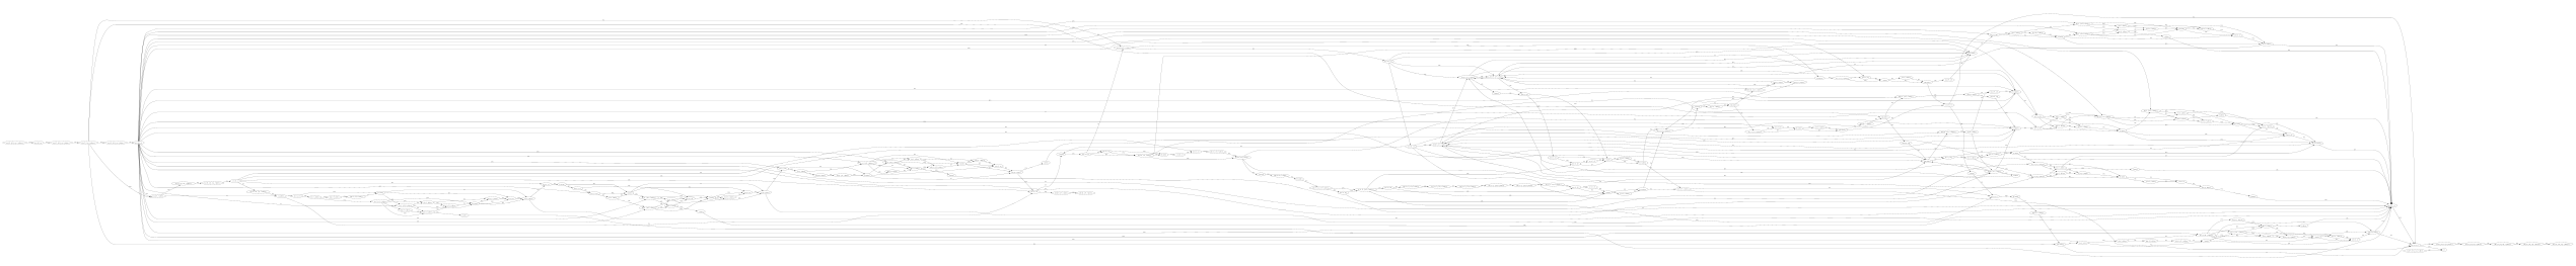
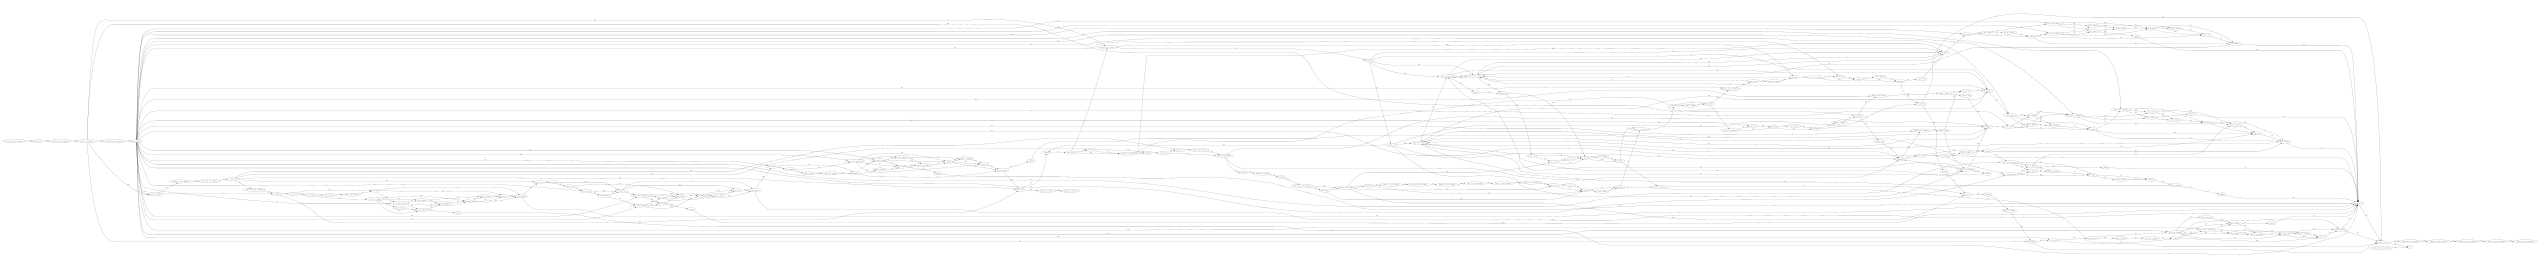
  digraph {
    fontname="PT Serif"
    rankdir=LR
    node [fontname="PT Serif"]
    edge [fontname="PT Serif"]
    n1 [label="stp x29 , x30 , [ sp , #- address ]!"]
    n2 [label="mov x29 , sp"]
    n3 [label="stp x27 , x28 , [ sp , # address ]"]
    n4 [label="ldr w27 , [ x0 , # address ]"]
    n5 [label="stp x19 , x20 , [ sp , # address ]"]
    n6 [label="cmp w27 , # address"]
    n7 [label="sub w24 , w27 , # address"]
    n8 [label="b.eq address"]
    n9 [label="b.ne address"]
    n10 [label="mov x20 , x0"]
    n11 [label="stp x21 , x22 , [ sp , # address ]"]
    n12 [label="b.eq address"]
    n13 [label="mov x19 , # 0"]
    n14 [label="b.ls address"]
    n15 [label="ldrb w0 , [ x20 , # address ]"]
    n16 [label="cmp x25 , x28"]
    n17 [label="ldr x1 , [ x20 ]"]
    n18 [label="mov w0 , w19"]
    n19 [label="ldr x1 , [ x20 , # address ]"]
    n20 [label="ldrb w0 , [ x20 , # address ]"]
    n21 [label="ldr x1 , [ x20 , # address ]"]
    n22 [label="mov x0 , x20"]
    n23 [label="ldr x1 , [ x20 ]"]
    n24 [label="ldr x1 , [ x20 , # address ]"]
    n25 [label="ldr x1 , [ x20 , # address ]"]
    n26 [label="ldr x1 , [ x20 , # address ]"]
    n27 [label="ldrb w0 , [ x20 , # address ]"]
    n28 [label="ldr x1 , [ x20 ]"]
    n29 [label="mov x0 , x20"]
    n30 [label="ldr x1 , [ x20 ]"]
    n31 [label="ldr x1 , [ x20 , # address ]"]
    n32 [label="ldr x1 , [ x20 ]"]
    n33 [label="ldr x1 , [ x20 ]"]
    n34 [label="ldr x1 , [ x20 ]"]
    n35 [label="ldr x1 , [ x20 , # address ]"]
    n36 [label="ldr x1 , [ x20 , # address ]"]
    n37 [label="ldr x1 , [ x20 , # address ]"]
    n38 [label="ldr x1 , [ x20 , # address ]"]
    n39 [label="ldr x1 , [ x20 , # address ]"]
    n40 [label="ldr x1 , [ x20 , # address ]"]
    n41 [label="ldr x1 , [ x20 , # address ]"]
    n42 [label="cbnz x1 , address"]
    n43 [label="cbz x1 , address"]
    n44 [label="bl symbol"]
    n45 [label="cbnz w0 , address"]
    n46 [label="cbz x1 , address"]
    n47 [label="bl symbol"]
    n48 [label="adrp x21 , address"]
    n49 [label="cbnz x1 , address"]
    n50 [label="cbz x1 , address"]
    n51 [label="bl symbol"]
    n52 [label="bl symbol"]
    n53 [label="bl symbol"]
    n54 [label="cbz x1 , address"]
    n55 [label="cbnz x1 , address"]
    n56 [label="cbz x1 , address"]
    n57 [label="bl symbol"]
    n58 [label="cbnz w0 , address"]
    n59 [label="cbz w0 , address"]
    n60 [label="cbz x1 , address"]
    n61 [label="bl symbol"]
    n62 [label="bl symbol"]
    n63 [label="cbz x1 , address"]
    n64 [label="bl symbol"]
    n65 [label="cbnz x1 , address"]
    n66 [label="cbz x1 , address"]
    n67 [label="bl symbol"]
    n68 [label="cbnz x1 , address"]
    n69 [label="cbz x1 , address"]
    n70 [label="bl symbol"]
    n71 [label="cbz x1 , address"]
    n72 [label="bl symbol"]
    n73 [label="adrp x19 , address"]
    n74 [label="cbnz x1 , address"]
    n75 [label="cbz x1 , address"]
    n76 [label="bl symbol"]
    n77 [label="cbz x1 , address"]
    n78 [label="cbnz x1 , address"]
    n79 [label="bl symbol"]
    n80 [label="cbnz x1 , address"]
    n81 [label="cbz x1 , address"]
    n82 [label="bl symbol"]
    n83 [label="stp x23 , x24 , [ sp , # address ]"]
    n84 [label="mov x0 , x21"]
    n85 [label="ldr x1 , [ x0 ]"]
    n86 [label="mov x21 , x1"]
    n87 [label="stp x25 , x26 , [ sp , # address ]"]
    n88 [label="mov x0 , x21"]
    n89 [label="mov x0 , x21"]
    n90 [label="mov x0 , x21"]
    n91 [label="add x23 , x29 , # address"]
    n92 [label="bl symbol"]
    n93 [label="sub x26 , x26 , # address"]
    n94 [label="bl symbol"]
    n95 [label="add x21 , x29 , # address"]
    n96 [label="bl symbol"]
    n97 [label="cbz x1 , address"]
    n98 [label="bl symbol"]
    n99 [label="ldr x1 , [ x0 , # address ]"]
    n100 [label="adrp x19 , address"]
    n101 [label="cset w0 , ne"]
    n102 [label="cbz w0 , address"]
    n103 [label="add x22 , x29 , # address"]
    n104 [label="mov x26 , x0"]
    n105 [label="adrp x19 , address"]
    n106 [label="add x0 , x19 , # address"]
    n107 [label="add x0 , x19 , # address"]
    n108 [label="b address"]
    n109 [label="cmn w0 , # address"]
    n110 [label="mov x25 , # 0"]
    n111 [label="add x19 , x19 , # address"]
    n112 [label="b.eq address"]
    n113 [label="b.eq address"]
    n114 [label="add x19 , x19 , # address"]
    n115 [label="ldr x1 , [ x29 , # address ]"]
    n116 [label="b.eq address"]
    n117 [label="add x25 , x25 , # address"]
    n118 [label="b.eq address"]
    n119 [label="add x25 , x25 , # address"]
    n120 [label="mov x3 , x23"]
    n121 [label="b address"]
    n122 [label="b address"]
    n123 [label="mov x28 , x0"]
    n124 [label="sub x28 , x28 , # address"]
    n125 [label="bl symbol"]
    n126 [label="add x8 , x29 , # address"]
    n127 [label="bl symbol"]
    n128 [label="ldp x0 , x1 , [ x29 , # address ]"]
    n129 [label="mov x3 , x23"]
    n130 [label="stp x0 , x1 , [ x29 , # address ]"]
    n131 [label="bl symbol"]
    n132 [label="mov x2 , x22"]
    n133 [label="mov x0 , x21"]
    n134 [label="mov x0 , x21"]
    n135 [label="mov x0 , x21"]
    n136 [label="tst w0 , # address"]
    n137 [label="b.eq address"]
    n138 [label="ldp x0 , x1 , [ x29 , # address ]"]
    n139 [label="mov w1 , # 0"]
    n140 [label="bl symbol"]
    n141 [label="bl symbol"]
    n142 [label="mov w1 , # 0"]
    n143 [label="stp x0 , x1 , [ x29 , # address ]"]
    n144 [label="ldp x0 , x1 , [ x29 , # address ]"]
    n145 [label="stp x0 , x1 , [ x29 , # address ]"]
    n146 [label="ldp x0 , x1 , [ x29 , # address ]"]
    n147 [label="stp x0 , x1 , [ x29 , # address ]"]
    n148 [label="mov w19 , # address"]
    n149 [label="ldr x0 , [ x29 , # address ]"]
    n150 [label="bl symbol"]
    n151 [label="ldp x19 , x20 , [ sp , # address ]"]
    n152 [label=ret]
    n153 [label="cmp w0 , # address"]
    n154 [label="b.eq address"]
    n155 [label="mov w19 , # 0"]
    n156 [label="cmp w27 , # address"]
    n157 [label="ldr x1 , [ x29 , # address ]"]
    n158 [label="tst w0 , # address"]
    n159 [label="b.eq address"]
    n160 [label="cmp w24 , # address"]
    n161 [label="mov x19 , x0"]
    n162 [label="ldp x21 , x22 , [ sp , # address ]"]
    n163 [label="ldp x23 , x24 , [ sp , # address ]"]
    n164 [label="ldp x25 , x26 , [ sp , # address ]"]
    n165 [label="ldp x27 , x28 , [ sp , # address ]"]
    n166 [label="ldp x29 , x30 , [ sp ] , # address"]
    n167 [label="adrp x21 , address"]
    n168 [label="cset w0 , ne"]
    n169 [label="cbnz w0 , address"]
    n170 [label="add x0 , x21 , # address"]
    n171 [label="add x0 , x21 , # address"]
    n172 [label="b address"]
    n173 [label="cmn w0 , # address"]
    n174 [label="mov w19 , # 0"]
    n175 [label="cmp w27 , # address"]
    n176 [label="b address"]
    n177 [label="mov x2 , x22"]
    n178 [label="mov x0 , x19"]
    n179 [label="cset w0 , ne"]
    n180 [label="cbz w0 , address"]
    n181 [label="b address"]
    n182 [label="cmn w0 , # address"]
    n183 [label="cmp x25 , x28"]
    n184 [label="cmp x19 , x26"]
    n185 [label="tst w0 , # address"]
    n186 [label="b.ne address"]
    n187 [label="tst w0 , # address"]
    n188 [label="b.eq address"]
    n189 [label="mov w0 , # address"]
    n190 [label="cset w0 , ne"]
    n191 [label="cbz w0 , address"]
    n192 [label="cmp x19 , x26"]
    n193 [label="adrp x19 , address"]
    n194 [label="cset w0 , ne"]
    n195 [label="cbnz w0 , address"]
    n196 [label="mov w0 , # address"]
    n197 [label="b address"]
    n198 [label="cmn w0 , # address"]
    n199 [label="cmn w0 , # address"]
    n200 [label="cset w0 , ne"]
    n201 [label="mov w0 , # address"]
    n202 [label="mov w0 , # address"]
    n203 [label="cset w0 , ne"]
    n204 [label="cbz w0 , address"]
    n205 [label="add x0 , x19 , # address"]
    n206 [label="add x0 , x19 , # address"]
    n207 [label="b address"]
    n208 [label="cmn w0 , # address"]
    n209 [label="mov w0 , # address"]
    n210 [label="b address"]
    n211 [label="mov w0 , # address"]
    n212 [label="b address"]
    n213 [label="cmn w0 , # address"]
    n214 [label="b address"]
    n215 [label="cbnz w0 , address"]
    n216 [label="b address"]
    n1 -> n2 [label=CFG]
    n2 -> n3 [label=CFG]
    n3 -> n4 [label=CFG]
    n4 -> n5 [label=DFG]
    n4 -> n6 [label=DFG]
    n4 -> n7 [label=DFG]
    n4 -> n8 [label=DFG]
    n4 -> n9 [label=DFG]
    n5 -> n10 [label=CFG]
    n6 -> n11 [label=CFG]
    n6 -> n12 [label=DFG]
    n7 -> n13 [label=CFG]
    n7 -> n14 [label=DFG]
    n8 -> n15 [label=CFG]
    n8 -> n16 [label=CFG]
    n9 -> n17 [label=CFG]
    n9 -> n18 [label=CFG]
    n10 -> n6 [label=CFG]
    n10 -> n15 [label=DFG]
    n10 -> n17 [label=DFG]
    n10 -> n19 [label=DFG]
    n10 -> n20 [label=DFG]
    n10 -> n21 [label=DFG]
    n10 -> n22 [label=DFG]
    n10 -> n23 [label=DFG]
    n10 -> n24 [label=DFG]
    n10 -> n25 [label=DFG]
    n10 -> n26 [label=DFG]
    n10 -> n27 [label=DFG]
    n10 -> n28 [label=DFG]
    n10 -> n29 [label=DFG]
    n10 -> n30 [label=DFG]
    n10 -> n31 [label=DFG]
    n10 -> n32 [label=DFG]
    n10 -> n33 [label=DFG]
    n10 -> n34 [label=DFG]
    n10 -> n35 [label=DFG]
    n10 -> n36 [label=DFG]
    n10 -> n37 [label=DFG]
    n10 -> n38 [label=DFG]
    n10 -> n39 [label=DFG]
    n10 -> n40 [label=DFG]
    n10 -> n41 [label=DFG]
    n11 -> n83 [label=CFG]
    n12 -> n84 [label=CFG]
    n12 -> n85 [label=CFG]
    n13 -> n110 [label=CFG]
    n13 -> n111 [label=DFG]
    n13 -> n112 [label=DFG]
    n13 -> n113 [label=DFG]
    n13 -> n114 [label=DFG]
    n14 -> n111 [label=CFG]
    n14 -> n115 [label=CFG]
    n15 -> n58 [label=DFG]
    n16 -> n116 [label=CFG]
    n17 -> n46 [label=DFG]
    n17 -> n47 [label=DFG]
    n18 -> n151 [label=CFG]
    n18 -> n152 [label=DFG]
    n19 -> n42 [label=DFG]
    n19 -> n43 [label=DFG]
    n19 -> n44 [label=DFG]
    n20 -> n45 [label=DFG]
    n21 -> n48 [label=CFG]
    n21 -> n49 [label=DFG]
    n21 -> n50 [label=DFG]
    n21 -> n51 [label=DFG]
    n22 -> n52 [label=DFG]
    n23 -> n53 [label=DFG]
    n23 -> n54 [label=DFG]
    n24 -> n55 [label=DFG]
    n24 -> n56 [label=DFG]
    n24 -> n57 [label=DFG]
    n25 -> n49 [label=DFG]
    n25 -> n50 [label=DFG]
    n25 -> n51 [label=DFG]
    n26 -> n55 [label=DFG]
    n26 -> n56 [label=DFG]
    n26 -> n57 [label=DFG]
    n27 -> n59 [label=DFG]
    n28 -> n60 [label=DFG]
    n28 -> n61 [label=DFG]
    n29 -> n62 [label=DFG]
    n30 -> n63 [label=DFG]
    n30 -> n64 [label=DFG]
    n31 -> n65 [label=DFG]
    n31 -> n66 [label=DFG]
    n31 -> n67 [label=DFG]
    n32 -> n68 [label=DFG]
    n32 -> n69 [label=DFG]
    n32 -> n70 [label=DFG]
    n33 -> n68 [label=DFG]
    n33 -> n69 [label=DFG]
    n33 -> n70 [label=DFG]
    n34 -> n71 [label=DFG]
    n34 -> n72 [label=DFG]
    n35 -> n73 [label=CFG]
    n35 -> n74 [label=DFG]
    n35 -> n75 [label=DFG]
    n35 -> n76 [label=DFG]
    n36 -> n65 [label=DFG]
    n36 -> n66 [label=DFG]
    n36 -> n67 [label=DFG]
    n37 -> n77 [label=DFG]
    n37 -> n78 [label=DFG]
    n37 -> n79 [label=DFG]
    n38 -> n80 [label=DFG]
    n38 -> n81 [label=DFG]
    n38 -> n82 [label=DFG]
    n39 -> n74 [label=DFG]
    n39 -> n75 [label=DFG]
    n39 -> n76 [label=DFG]
    n40 -> n77 [label=DFG]
    n40 -> n78 [label=DFG]
    n40 -> n79 [label=DFG]
    n41 -> n80 [label=DFG]
    n41 -> n81 [label=DFG]
    n41 -> n82 [label=DFG]
    n42 -> n107 [label=CFG]
    n42 -> n108 [label=CFG]
    n43 -> n107 [label=CFG]
    n43 -> n109 [label=CFG]
    n44 -> n101 [label=DFG]
    n44 -> n102 [label=DFG]
    n44 -> n109 [label=CFG]
    n45 -> n111 [label=CFG]
    n45 -> n160 [label=CFG]
    n46 -> n21 [label=CFG]
    n46 -> n167 [label=CFG]
    n47 -> n25 [label=CFG]
    n47 -> n168 [label=DFG]
    n47 -> n169 [label=DFG]
    n48 -> n49 [label=CFG]
    n49 -> n171 [label=CFG]
    n49 -> n172 [label=CFG]
    n50 -> n171 [label=CFG]
    n50 -> n173 [label=CFG]
    n51 -> n168 [label=DFG]
    n51 -> n169 [label=DFG]
    n51 -> n173 [label=CFG]
    n52 -> n158 [label=CFG]
    n52 -> n159 [label=DFG]
    n53 -> n26 [label=CFG]
    n53 -> n179 [label=DFG]
    n53 -> n180 [label=DFG]
    n54 -> n24 [label=CFG]
    n54 -> n53 [label=CFG]
    n55 -> n178 [label=CFG]
    n55 -> n181 [label=CFG]
    n56 -> n178 [label=CFG]
    n56 -> n182 [label=CFG]
    n57 -> n179 [label=DFG]
    n57 -> n180 [label=DFG]
    n57 -> n182 [label=CFG]
    n58 -> n183 [label=CFG]
    n58 -> n184 [label=CFG]
    n59 -> n117 [label=CFG]
    n59 -> n184 [label=CFG]
    n60 -> n31 [label=CFG]
    n60 -> n189 [label=CFG]
    n61 -> n36 [label=CFG]
    n61 -> n190 [label=DFG]
    n61 -> n191 [label=DFG]
    n62 -> n187 [label=CFG]
    n62 -> n188 [label=DFG]
    n63 -> n35 [label=CFG]
    n63 -> n193 [label=CFG]
    n64 -> n39 [label=CFG]
    n64 -> n194 [label=DFG]
    n64 -> n195 [label=DFG]
    n65 -> n196 [label=CFG]
    n65 -> n197 [label=CFG]
    n66 -> n196 [label=CFG]
    n66 -> n198 [label=CFG]
    n67 -> n199 [label=CFG]
    n67 -> n200 [label=DFG]
    n68 -> n37 [label=CFG]
    n68 -> n201 [label=CFG]
    n69 -> n37 [label=CFG]
    n69 -> n201 [label=CFG]
    n70 -> n40 [label=CFG]
    n70 -> n190 [label=DFG]
    n70 -> n191 [label=DFG]
    n71 -> n38 [label=CFG]
    n71 -> n202 [label=CFG]
    n72 -> n41 [label=CFG]
    n72 -> n203 [label=DFG]
    n72 -> n204 [label=DFG]
    n73 -> n74 [label=CFG]
    n74 -> n206 [label=CFG]
    n74 -> n207 [label=CFG]
    n75 -> n206 [label=CFG]
    n75 -> n208 [label=CFG]
    n76 -> n194 [label=DFG]
    n76 -> n195 [label=DFG]
    n76 -> n208 [label=CFG]
    n77 -> n198 [label=CFG]
    n77 -> n209 [label=CFG]
    n78 -> n209 [label=CFG]
    n78 -> n210 [label=CFG]
    n79 -> n190 [label=DFG]
    n79 -> n191 [label=DFG]
    n79 -> n198 [label=CFG]
    n80 -> n211 [label=CFG]
    n80 -> n212 [label=CFG]
    n81 -> n211 [label=CFG]
    n81 -> n213 [label=CFG]
    n82 -> n203 [label=DFG]
    n82 -> n204 [label=DFG]
    n82 -> n213 [label=CFG]
    n83 -> n86 [label=CFG]
    n84 -> n91 [label=CFG]
    n84 -> n92 [label=DFG]
    n85 -> n97 [label=DFG]
    n85 -> n98 [label=DFG]
    n86 -> n84 [label=DFG]
    n86 -> n87 [label=CFG]
    n86 -> n88 [label=DFG]
    n86 -> n89 [label=DFG]
    n86 -> n90 [label=DFG]
    n87 -> n12 [label=CFG]
    n88 -> n93 [label=CFG]
    n88 -> n94 [label=DFG]
    n89 -> n95 [label=CFG]
    n90 -> n96 [label=DFG]
    n91 -> n103 [label=CFG]
    n92 -> n104 [label=DFG]
    n93 -> n94 [label=CFG]
    n93 -> n112 [label=DFG]
    n93 -> n113 [label=DFG]
    n94 -> n123 [label=DFG]
    n95 -> n124 [label=CFG]
    n96 -> n53 [label=DFG]
    n96 -> n161 [label=DFG]
    n97 -> n99 [label=CFG]
    n97 -> n100 [label=CFG]
    n98 -> n19 [label=CFG]
    n98 -> n101 [label=DFG]
    n98 -> n102 [label=DFG]
    n99 -> n42 [label=DFG]
    n99 -> n43 [label=DFG]
    n99 -> n44 [label=DFG]
    n99 -> n105 [label=CFG]
    n100 -> n106 [label=CFG]
    n101 -> n102 [label=DFG]
    n102 -> n90 [label=CFG]
    n102 -> n155 [label=CFG]
    n104 -> n7 [label=CFG]
    n104 -> n88 [label=CFG]
    n104 -> n93 [label=DFG]
    n105 -> n42 [label=CFG]
    n106 -> n98 [label=CFG]
    n107 -> n44 [label=CFG]
    n108 -> n155 [label=CFG]
    n109 -> n101 [label=CFG]
    n110 -> n92 [label=CFG]
    n110 -> n116 [label=DFG]
    n110 -> n117 [label=DFG]
    n110 -> n118 [label=DFG]
    n110 -> n119 [label=DFG]
    n111 -> n112 [label=DFG]
    n111 -> n113 [label=DFG]
    n111 -> n114 [label=DFG]
    n111 -> n120 [label=CFG]
    n112 -> n33 [label=CFG]
    n112 -> n119 [label=CFG]
    n113 -> n34 [label=CFG]
    n113 -> n111 [label=CFG]
    n114 -> n111 [label=DFG]
    n114 -> n112 [label=DFG]
    n114 -> n113 [label=DFG]
    n114 -> n121 [label=CFG]
    n115 -> n29 [label=CFG]
    n115 -> n62 [label=DFG]
    n116 -> n27 [label=CFG]
    n116 -> n28 [label=CFG]
    n117 -> n116 [label=DFG]
    n117 -> n118 [label=DFG]
    n117 -> n119 [label=DFG]
    n117 -> n122 [label=CFG]
    n118 -> n32 [label=CFG]
    n118 -> n119 [label=CFG]
    n119 -> n114 [label=CFG]
    n119 -> n116 [label=DFG]
    n119 -> n117 [label=DFG]
    n119 -> n118 [label=DFG]
    n120 -> n141 [label=DFG]
    n120 -> n177 [label=CFG]
    n121 -> n120 [label=CFG]
    n122 -> n114 [label=CFG]
    n123 -> n89 [label=CFG]
-   n93 -> n124 [label=DFG]
+   n123 -> n124 [label=DFG]
    n124 -> n116 [label=DFG]
    n124 -> n118 [label=DFG]
    n124 -> n125 [label=CFG]
    n125 -> n126 [label=CFG]
    n126 -> n127 [label=CFG]
    n127 -> n128 [label=CFG]
    n128 -> n129 [label=CFG]
    n128 -> n130 [label=DFG]
    n129 -> n130 [label=CFG]
    n129 -> n131 [label=DFG]
    n130 -> n132 [label=CFG]
    n130 -> n133 [label=DFG]
    n130 -> n134 [label=DFG]
    n130 -> n135 [label=DFG]
    n131 -> n136 [label=CFG]
    n131 -> n137 [label=DFG]
    n132 -> n131 [label=DFG]
    n132 -> n138 [label=CFG]
    n133 -> n131 [label=DFG]
    n133 -> n139 [label=CFG]
    n134 -> n140 [label=DFG]
    n135 -> n141 [label=DFG]
    n135 -> n142 [label=CFG]
    n136 -> n137 [label=CFG]
    n137 -> n148 [label=CFG]
    n137 -> n149 [label=CFG]
    n138 -> n143 [label=DFG]
    n139 -> n131 [label=CFG]
    n140 -> n156 [label=CFG]
    n141 -> n185 [label=CFG]
    n141 -> n186 [label=DFG]
    n142 -> n141 [label=CFG]
    n143 -> n144 [label=CFG]
    n144 -> n145 [label=DFG]
    n145 -> n146 [label=CFG]
    n146 -> n147 [label=DFG]
    n147 -> n133 [label=CFG]
    n148 -> n18 [label=DFG]
    n148 -> n134 [label=CFG]
    n149 -> n150 [label=CFG]
    n150 -> n153 [label=CFG]
    n150 -> n154 [label=DFG]
    n151 -> n162 [label=CFG]
    n153 -> n154 [label=CFG]
    n154 -> n20 [label=CFG]
    n154 -> n157 [label=CFG]
    n155 -> n18 [label=DFG]
    n156 -> n9 [label=CFG]
    n157 -> n22 [label=CFG]
    n157 -> n52 [label=DFG]
    n158 -> n159 [label=CFG]
    n159 -> n174 [label=CFG]
    n159 -> n175 [label=CFG]
-   n160 -> n149 [label=CFG]
+   n160 -> n14 [label=CFG]
    n161 -> n23 [label=CFG]
    n161 -> n178 [label=DFG]
    n162 -> n163 [label=CFG]
    n163 -> n164 [label=CFG]
    n164 -> n165 [label=CFG]
    n166 -> n152 [label=CFG]
    n167 -> n170 [label=CFG]
    n168 -> n169 [label=DFG]
    n169 -> n18 [label=CFG]
    n169 -> n155 [label=CFG]
    n170 -> n47 [label=CFG]
    n171 -> n51 [label=CFG]
    n172 -> n155 [label=CFG]
    n173 -> n168 [label=CFG]
    n174 -> n18 [label=DFG]
    n174 -> n176 [label=CFG]
    n175 -> n8 [label=CFG]
    n176 -> n134 [label=CFG]
    n177 -> n135 [label=CFG]
    n177 -> n141 [label=DFG]
    n178 -> n57 [label=DFG]
    n179 -> n180 [label=DFG]
    n180 -> n30 [label=CFG]
    n180 -> n155 [label=CFG]
    n181 -> n155 [label=CFG]
    n182 -> n179 [label=CFG]
    n183 -> n118 [label=CFG]
    n184 -> n112 [label=CFG]
    n185 -> n186 [label=CFG]
    n186 -> n148 [label=CFG]
    n186 -> n149 [label=CFG]
    n187 -> n188 [label=CFG]
    n188 -> n174 [label=CFG]
    n188 -> n192 [label=CFG]
    n189 -> n61 [label=CFG]
    n190 -> n191 [label=DFG]
    n191 -> n119 [label=CFG]
    n191 -> n155 [label=CFG]
    n192 -> n113 [label=CFG]
    n193 -> n205 [label=CFG]
    n194 -> n195 [label=DFG]
    n195 -> n84 [label=CFG]
    n195 -> n214 [label=CFG]
    n196 -> n67 [label=CFG]
    n197 -> n155 [label=CFG]
    n198 -> n190 [label=CFG]
    n199 -> n200 [label=CFG]
    n200 -> n215 [label=DFG]
    n201 -> n70 [label=CFG]
    n202 -> n72 [label=CFG]
    n203 -> n204 [label=DFG]
    n204 -> n111 [label=CFG]
    n204 -> n155 [label=CFG]
    n205 -> n64 [label=CFG]
    n206 -> n76 [label=CFG]
    n207 -> n155 [label=CFG]
    n208 -> n194 [label=CFG]
    n209 -> n79 [label=CFG]
    n210 -> n155 [label=CFG]
    n211 -> n82 [label=CFG]
    n212 -> n155 [label=CFG]
    n213 -> n203 [label=CFG]
    n214 -> n155 [label=CFG]
    n215 -> n119 [label=CFG]
    n215 -> n216 [label=CFG]
    n216 -> n155 [label=CFG]
  }
